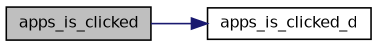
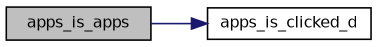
  digraph {
    rankdir=LR
    node [color=black fontname=Helvetica fontsize=10 shape=record]
-   n1 [fillcolor=grey75 fontcolor=black height=0.2 label=apps_is_clicked style=filled width=0.4]
+   n1 [fillcolor=grey75 fontcolor=black height=0.2 label=apps_is_apps style=filled width=0.4]
    n2 [height=0.2 label=apps_is_clicked_d width=0.4]
    n1 -> n2 [color=midnightblue fontname=Helvetica fontsize=10 labelfontname=Helvetica labelfontsize=10 style=solid]
  }
